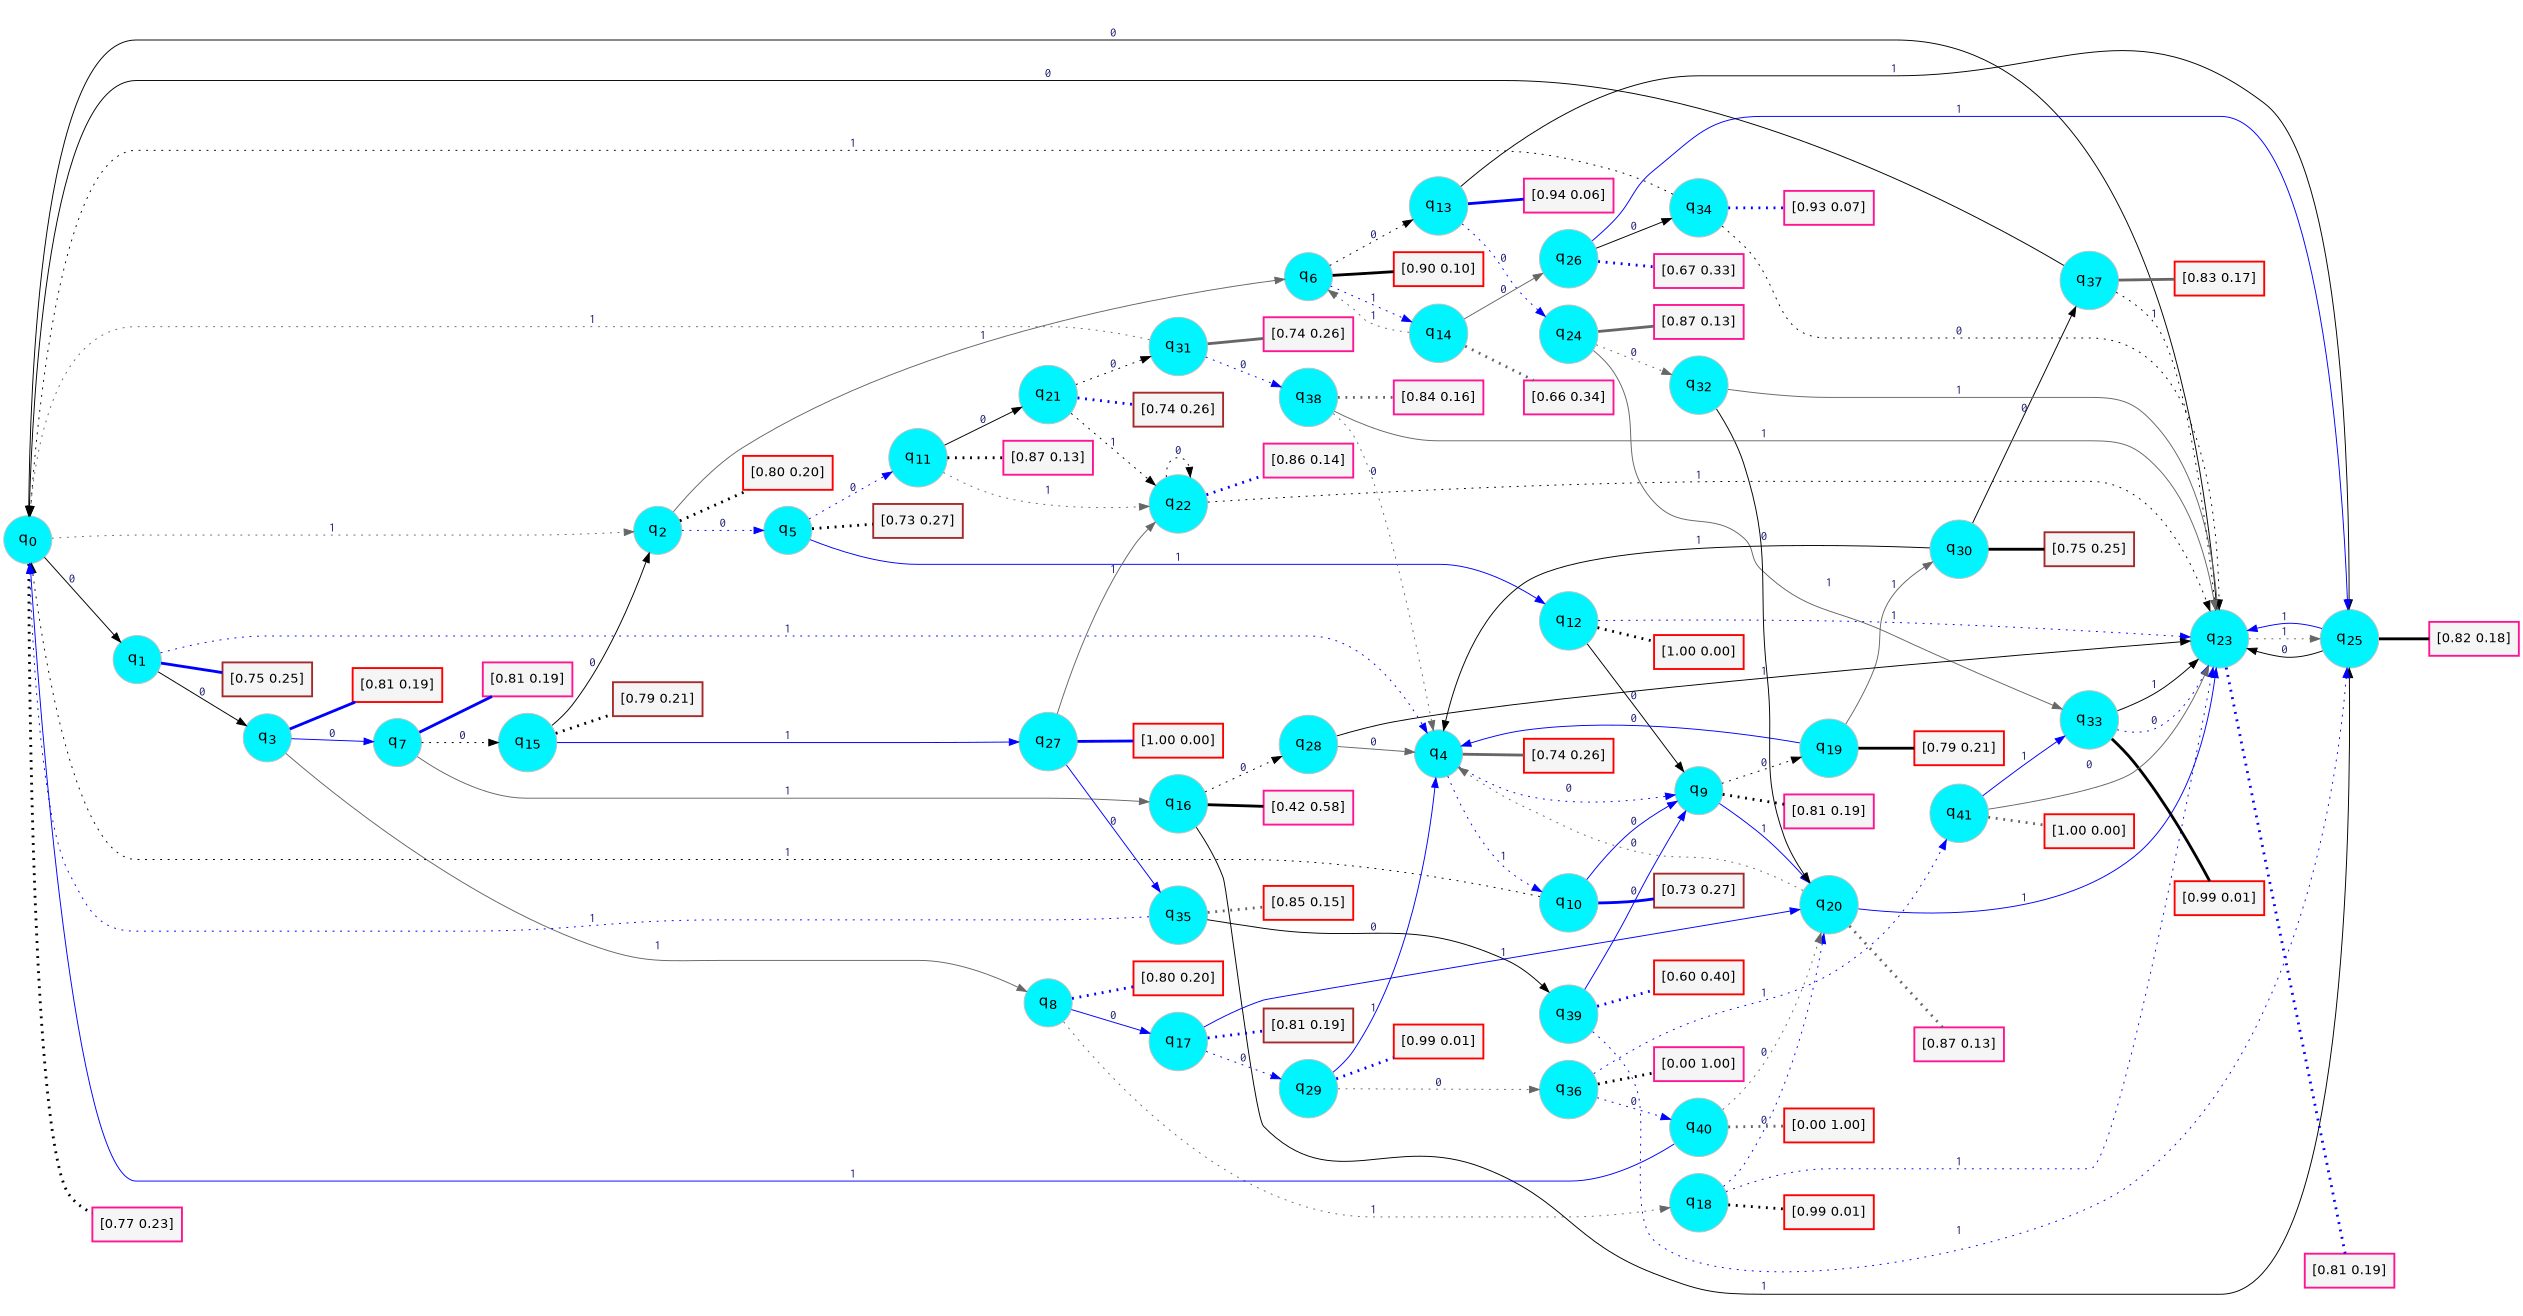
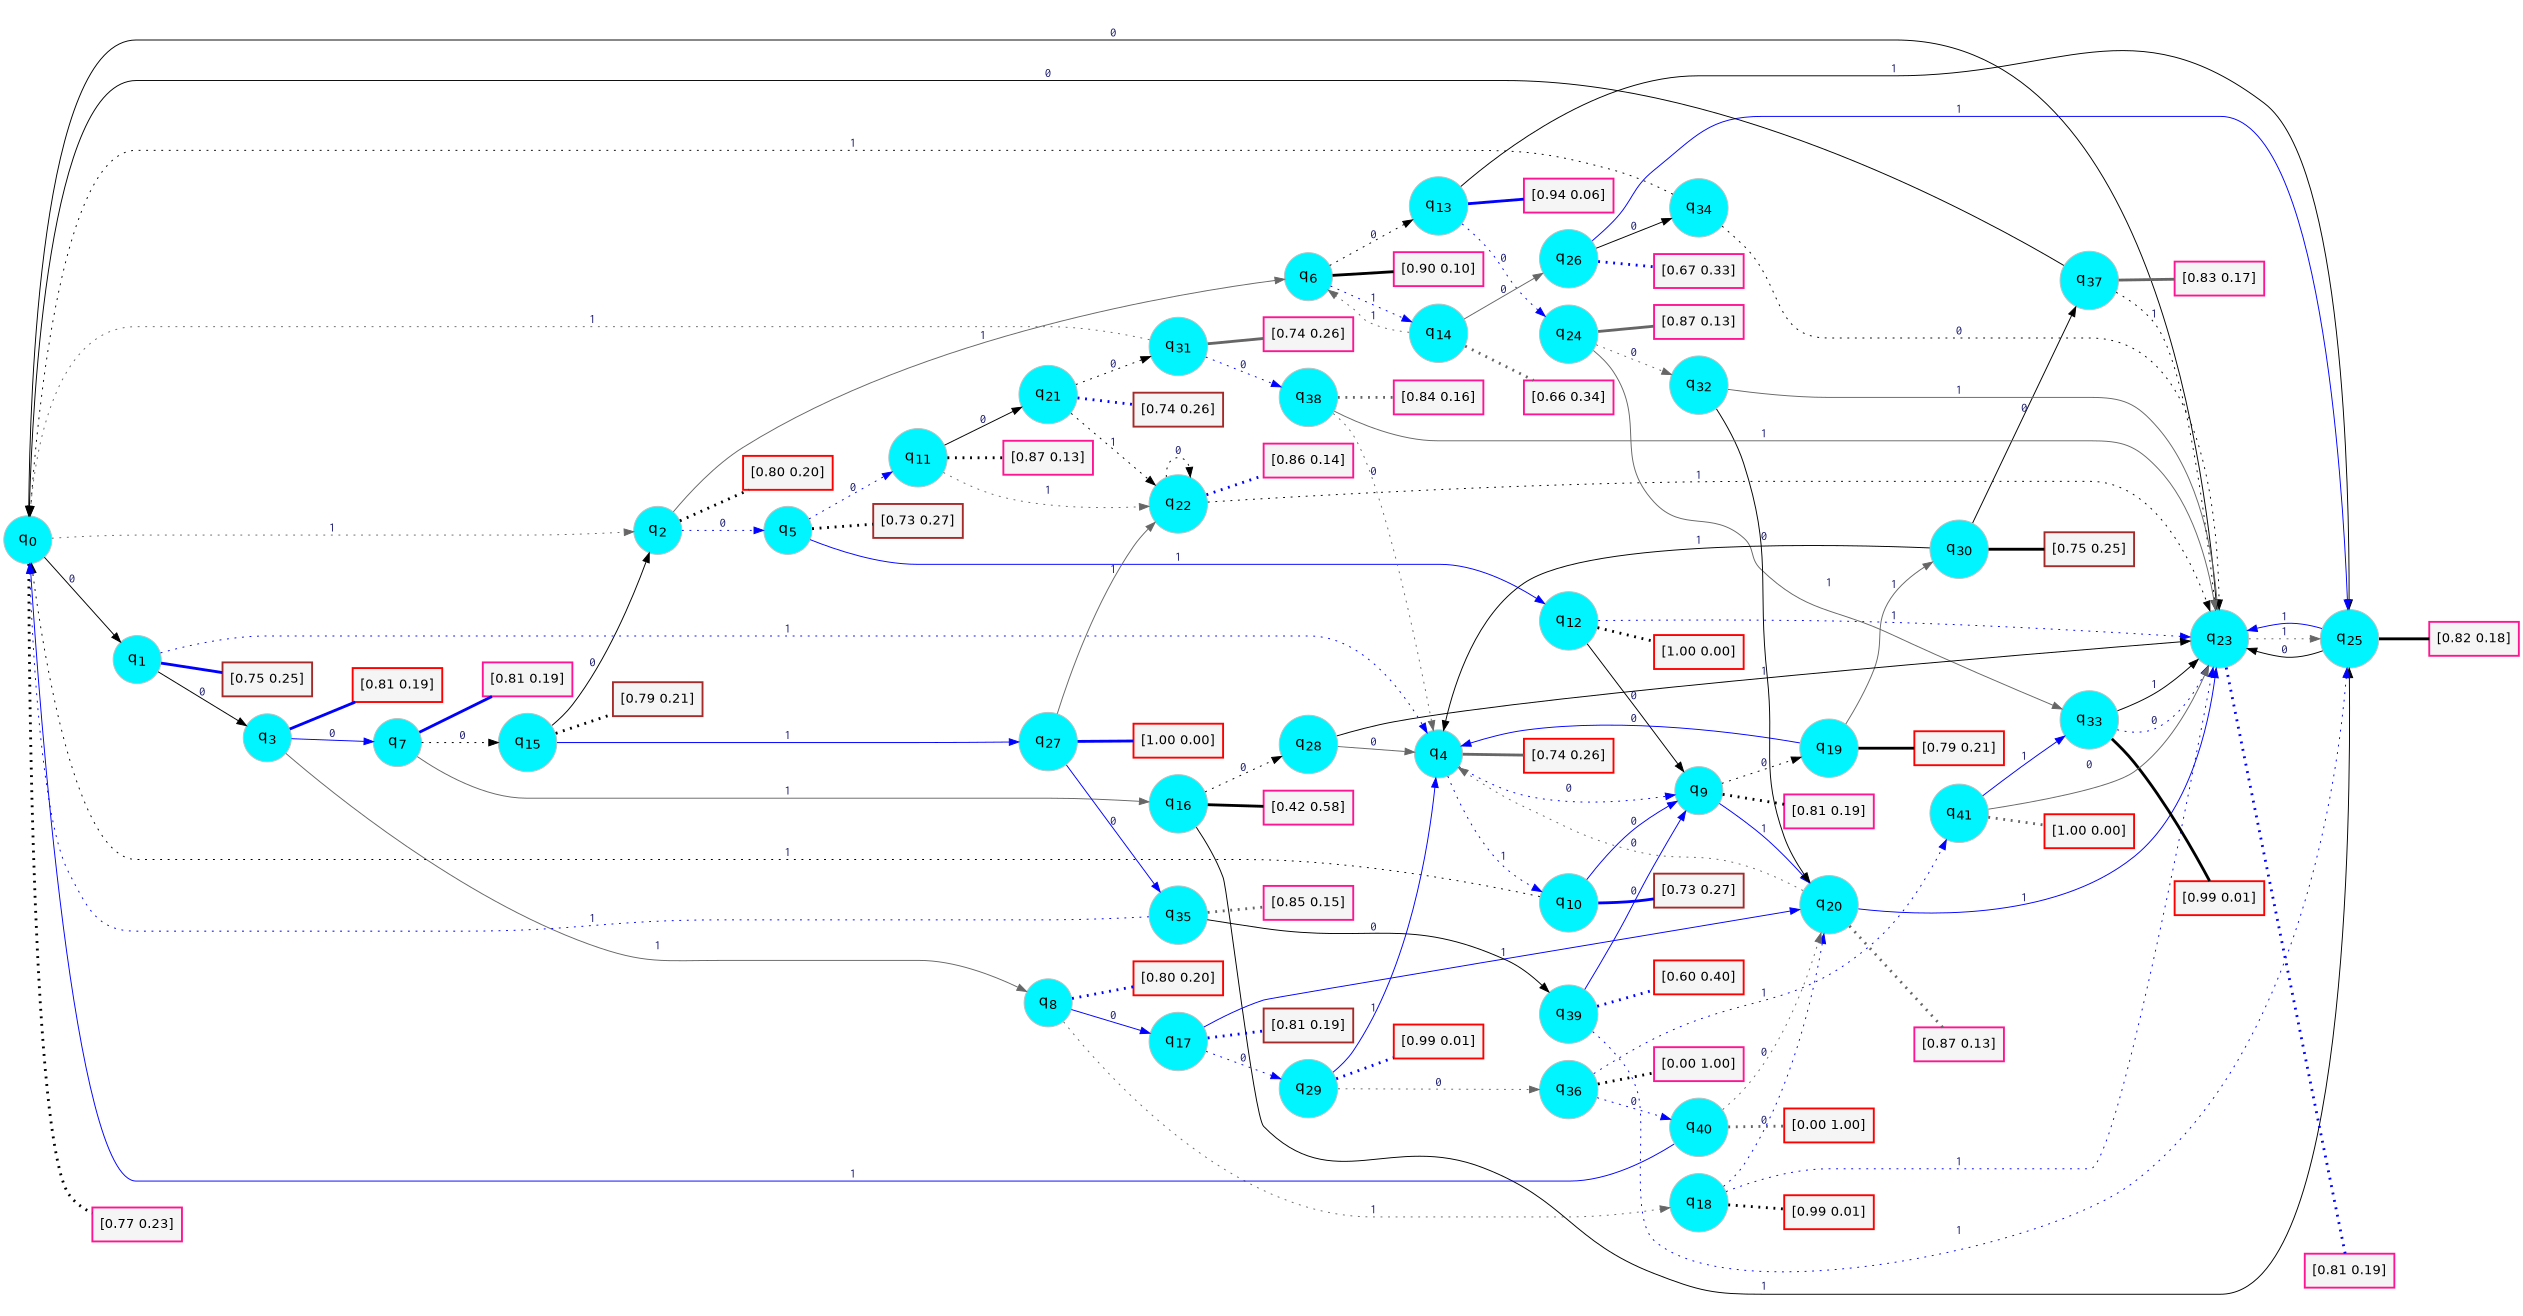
  digraph {
    rankdir=LR
    node [color=gray fillcolor=turquoise1 fontcolor=black fontname=Helvetica fontsize=16 fontweight=bold shape=circle style=filled]
    edge [arrowsize=1 color=blue fontcolor=midnightblue fontname=courier fontweight=bold penwidth=1 style=dotted weight=20]
    n1 [label=<q<SUB>0</SUB>>]
    n2 [label=<q<SUB>1</SUB>>]
    n3 [label=<q<SUB>2</SUB>>]
    n4 [color=deeppink fillcolor=whitesmoke fontsize=14 label="[0.77 0.23]" penwidth=2 shape=box]
    n5 [label=<q<SUB>3</SUB>>]
    n6 [label=<q<SUB>4</SUB>>]
    n7 [color=brown fillcolor=whitesmoke fontsize=14 label="[0.75 0.25]" penwidth=2 shape=box]
    n8 [label=<q<SUB>5</SUB>>]
    n9 [label=<q<SUB>6</SUB>>]
    n10 [color=red fillcolor=whitesmoke fontsize=14 label="[0.80 0.20]" penwidth=2 shape=box]
    n11 [label=<q<SUB>7</SUB>>]
    n12 [label=<q<SUB>8</SUB>>]
    n13 [color=red fillcolor=whitesmoke fontsize=14 label="[0.81 0.19]" penwidth=2 shape=box]
    n14 [label=<q<SUB>9</SUB>>]
    n15 [label=<q<SUB>10</SUB>>]
    n16 [color=red fillcolor=whitesmoke fontsize=14 label="[0.74 0.26]" penwidth=2 shape=box]
    n17 [label=<q<SUB>11</SUB>>]
    n18 [label=<q<SUB>12</SUB>>]
    n19 [color=brown fillcolor=whitesmoke fontsize=14 label="[0.73 0.27]" penwidth=2 shape=box]
    n20 [label=<q<SUB>13</SUB>>]
    n21 [label=<q<SUB>14</SUB>>]
-   n22 [color=red fillcolor=whitesmoke fontsize=14 label="[0.90 0.10]" penwidth=2 shape=box]
+   n22 [color=deeppink fillcolor=whitesmoke fontsize=14 label="[0.90 0.10]" penwidth=2 shape=box]
    n23 [label=<q<SUB>15</SUB>>]
    n24 [label=<q<SUB>16</SUB>>]
    n25 [color=deeppink fillcolor=whitesmoke fontsize=14 label="[0.81 0.19]" penwidth=2 shape=box]
    n26 [label=<q<SUB>17</SUB>>]
    n27 [label=<q<SUB>18</SUB>>]
    n28 [color=red fillcolor=whitesmoke fontsize=14 label="[0.80 0.20]" penwidth=2 shape=box]
    n29 [label=<q<SUB>19</SUB>>]
    n30 [label=<q<SUB>20</SUB>>]
    n31 [color=deeppink fillcolor=whitesmoke fontsize=14 label="[0.81 0.19]" penwidth=2 shape=box]
    n32 [color=brown fillcolor=whitesmoke fontsize=14 label="[0.73 0.27]" penwidth=2 shape=box]
    n33 [label=<q<SUB>21</SUB>>]
    n34 [label=<q<SUB>22</SUB>>]
    n35 [color=deeppink fillcolor=whitesmoke fontsize=14 label="[0.87 0.13]" penwidth=2 shape=box]
    n36 [label=<q<SUB>23</SUB>>]
    n37 [color=red fillcolor=whitesmoke fontsize=14 label="[1.00 0.00]" penwidth=2 shape=box]
    n38 [label=<q<SUB>24</SUB>>]
    n39 [label=<q<SUB>25</SUB>>]
    n40 [color=deeppink fillcolor=whitesmoke fontsize=14 label="[0.94 0.06]" penwidth=2 shape=box]
    n41 [label=<q<SUB>26</SUB>>]
    n42 [color=deeppink fillcolor=whitesmoke fontsize=14 label="[0.66 0.34]" penwidth=2 shape=box]
    n43 [label=<q<SUB>27</SUB>>]
    n44 [color=brown fillcolor=whitesmoke fontsize=14 label="[0.79 0.21]" penwidth=2 shape=box]
    n45 [label=<q<SUB>28</SUB>>]
    n46 [color=deeppink fillcolor=whitesmoke fontsize=14 label="[0.42 0.58]" penwidth=2 shape=box]
    n47 [label=<q<SUB>29</SUB>>]
    n48 [color=brown fillcolor=whitesmoke fontsize=14 label="[0.81 0.19]" penwidth=2 shape=box]
    n49 [color=red fillcolor=whitesmoke fontsize=14 label="[0.99 0.01]" penwidth=2 shape=box]
    n50 [label=<q<SUB>30</SUB>>]
    n51 [color=red fillcolor=whitesmoke fontsize=14 label="[0.79 0.21]" penwidth=2 shape=box]
    n52 [color=deeppink fillcolor=whitesmoke fontsize=14 label="[0.87 0.13]" penwidth=2 shape=box]
    n53 [label=<q<SUB>31</SUB>>]
    n54 [color=brown fillcolor=whitesmoke fontsize=14 label="[0.74 0.26]" penwidth=2 shape=box]
    n55 [color=deeppink fillcolor=whitesmoke fontsize=14 label="[0.86 0.14]" penwidth=2 shape=box]
    n56 [color=deeppink fillcolor=whitesmoke fontsize=14 label="[0.81 0.19]" penwidth=2 shape=box]
    n57 [label=<q<SUB>32</SUB>>]
    n58 [label=<q<SUB>33</SUB>>]
    n59 [color=deeppink fillcolor=whitesmoke fontsize=14 label="[0.87 0.13]" penwidth=2 shape=box]
    n60 [color=deeppink fillcolor=whitesmoke fontsize=14 label="[0.82 0.18]" penwidth=2 shape=box]
    n61 [label=<q<SUB>34</SUB>>]
    n62 [color=deeppink fillcolor=whitesmoke fontsize=14 label="[0.67 0.33]" penwidth=2 shape=box]
    n63 [label=<q<SUB>35</SUB>>]
    n64 [color=red fillcolor=whitesmoke fontsize=14 label="[1.00 0.00]" penwidth=2 shape=box]
    n65 [label=<q<SUB>36</SUB>>]
    n66 [color=red fillcolor=whitesmoke fontsize=14 label="[0.99 0.01]" penwidth=2 shape=box]
    n67 [label=<q<SUB>37</SUB>>]
    n68 [color=brown fillcolor=whitesmoke fontsize=14 label="[0.75 0.25]" penwidth=2 shape=box]
    n69 [label=<q<SUB>38</SUB>>]
    n70 [color=deeppink fillcolor=whitesmoke fontsize=14 label="[0.74 0.26]" penwidth=2 shape=box]
    n71 [color=red fillcolor=whitesmoke fontsize=14 label="[0.99 0.01]" penwidth=2 shape=box]
-   n72 [color=deeppink fillcolor=whitesmoke fontsize=14 label="[0.93 0.07]" penwidth=2 shape=box]
    n73 [label=<q<SUB>39</SUB>>]
-   n74 [color=red fillcolor=whitesmoke fontsize=14 label="[0.85 0.15]" penwidth=2 shape=box]
+   n74 [color=deeppink fillcolor=whitesmoke fontsize=14 label="[0.85 0.15]" penwidth=2 shape=box]
    n75 [label=<q<SUB>40</SUB>>]
    n76 [label=<q<SUB>41</SUB>>]
    n77 [color=deeppink fillcolor=whitesmoke fontsize=14 label="[0.00 1.00]" penwidth=2 shape=box]
-   n78 [color=red fillcolor=whitesmoke fontsize=14 label="[0.83 0.17]" penwidth=2 shape=box]
+   n78 [color=deeppink fillcolor=whitesmoke fontsize=14 label="[0.83 0.17]" penwidth=2 shape=box]
    n79 [color=deeppink fillcolor=whitesmoke fontsize=14 label="[0.84 0.16]" penwidth=2 shape=box]
    n80 [color=red fillcolor=whitesmoke fontsize=14 label="[0.60 0.40]" penwidth=2 shape=box]
    n81 [color=red fillcolor=whitesmoke fontsize=14 label="[0.00 1.00]" penwidth=2 shape=box]
    n82 [color=red fillcolor=whitesmoke fontsize=14 label="[1.00 0.00]" penwidth=2 shape=box]
    n1 -> n2 [color=black label=0 style=bold]
    n1 -> n3 [color=gray40 label=1]
    n1 -> n4 [arrowhead=none color=black penwidth=3]
    n2 -> n5 [color=black label=0 style=bold]
    n2 -> n6 [label=1]
    n2 -> n7 [arrowhead=none penwidth=3 style=bold]
    n3 -> n8 [label=0]
    n3 -> n9 [color=gray40 label=1 style=bold]
    n3 -> n10 [arrowhead=none color=black penwidth=3]
    n5 -> n11 [label=0 style=bold]
    n5 -> n12 [color=gray40 label=1 style=bold]
    n5 -> n13 [arrowhead=none penwidth=3 style=bold]
    n6 -> n14 [label=0]
    n6 -> n15 [label=1]
    n6 -> n16 [arrowhead=none color=gray40 penwidth=3 style=bold]
    n8 -> n17 [label=0]
    n8 -> n18 [label=1 style=bold]
    n8 -> n19 [arrowhead=none color=black penwidth=3]
    n9 -> n20 [color=black label=0]
    n9 -> n21 [label=1]
    n9 -> n22 [arrowhead=none color=black penwidth=3 style=bold]
    n11 -> n23 [color=black label=0]
    n11 -> n24 [color=gray40 label=1 style=bold]
    n11 -> n25 [arrowhead=none penwidth=3 style=bold]
    n12 -> n26 [label=0 style=bold]
    n12 -> n27 [color=gray40 label=1]
    n12 -> n28 [arrowhead=none penwidth=3]
    n14 -> n29 [color=black label=0]
    n14 -> n30 [label=1 style=bold]
    n14 -> n31 [arrowhead=none color=black penwidth=3]
    n15 -> n1 [color=black label=1]
    n15 -> n14 [label=0 style=bold]
    n15 -> n32 [arrowhead=none penwidth=3 style=bold]
    n17 -> n33 [color=black label=0 style=bold]
    n17 -> n34 [color=gray40 label=1]
    n17 -> n35 [arrowhead=none color=black penwidth=3]
    n18 -> n14 [color=black label=0 style=bold]
    n18 -> n36 [label=1]
    n18 -> n37 [arrowhead=none color=black penwidth=3]
    n20 -> n38 [label=0]
    n20 -> n39 [color=black label=1 style=bold]
    n20 -> n40 [arrowhead=none penwidth=3 style=bold]
    n21 -> n9 [color=gray40 label=1]
    n21 -> n41 [color=gray40 label=0 style=bold]
    n21 -> n42 [arrowhead=none color=gray40 penwidth=3]
    n23 -> n3 [color=black label=0 style=bold]
    n23 -> n43 [label=1 style=bold]
    n23 -> n44 [arrowhead=none color=black penwidth=3]
    n24 -> n39 [color=black label=1 style=bold]
    n24 -> n45 [color=black label=0]
    n24 -> n46 [arrowhead=none color=black penwidth=3 style=bold]
    n26 -> n30 [label=1 style=bold]
    n26 -> n47 [label=0]
    n26 -> n48 [arrowhead=none penwidth=3]
    n27 -> n30 [label=0]
    n27 -> n36 [label=1]
    n27 -> n49 [arrowhead=none color=black penwidth=3]
    n29 -> n6 [label=0 style=bold]
    n29 -> n50 [color=gray40 label=1 style=bold]
    n29 -> n51 [arrowhead=none color=black penwidth=3 style=bold]
    n30 -> n6 [color=gray40 label=0]
    n30 -> n36 [label=1 style=bold]
    n30 -> n52 [arrowhead=none color=gray40 penwidth=3]
    n33 -> n34 [color=black label=1]
    n33 -> n53 [color=black label=0]
    n33 -> n54 [arrowhead=none penwidth=3]
    n34 -> n34 [color=black label=0]
    n34 -> n36 [color=black label=1]
    n34 -> n55 [arrowhead=none penwidth=3]
    n36 -> n1 [color=black label=0 style=bold]
    n36 -> n39 [color=gray40 label=1]
    n36 -> n56 [arrowhead=none penwidth=3]
    n38 -> n57 [color=gray40 label=0]
    n38 -> n58 [color=gray40 label=1 style=bold]
    n38 -> n59 [arrowhead=none color=gray40 penwidth=3 style=bold]
    n39 -> n36 [color=black label=0 style=bold]
    n39 -> n36 [label=1 style=bold]
    n39 -> n60 [arrowhead=none color=black penwidth=3 style=bold]
    n41 -> n39 [label=1 style=bold]
    n41 -> n61 [color=black label=0 style=bold]
    n41 -> n62 [arrowhead=none penwidth=3]
    n43 -> n34 [color=gray40 label=1 style=bold]
    n43 -> n63 [label=0 style=bold]
    n43 -> n64 [arrowhead=none penwidth=3 style=bold]
    n45 -> n6 [color=gray40 label=0 style=bold]
    n45 -> n36 [color=black label=1 style=bold]
    n47 -> n6 [label=1 style=bold]
    n47 -> n65 [color=gray40 label=0]
    n47 -> n66 [arrowhead=none penwidth=3]
    n50 -> n6 [color=black label=1 style=bold]
    n50 -> n67 [color=black label=0 style=bold]
    n50 -> n68 [arrowhead=none color=black penwidth=3 style=bold]
    n53 -> n1 [color=gray40 label=1]
    n53 -> n69 [label=0]
    n53 -> n70 [arrowhead=none color=gray40 penwidth=3 style=bold]
    n57 -> n30 [color=black label=0 style=bold]
    n57 -> n36 [color=gray40 label=1 style=bold]
    n58 -> n36 [label=0]
    n58 -> n36 [color=black label=1 style=bold]
    n58 -> n71 [arrowhead=none color=black penwidth=3 style=bold]
    n61 -> n1 [color=black label=1]
    n61 -> n36 [color=black label=0]
-   n61 -> n72 [arrowhead=none penwidth=3]
    n63 -> n1 [label=1]
    n63 -> n73 [color=black label=0 style=bold]
    n63 -> n74 [arrowhead=none color=gray40 penwidth=3]
    n65 -> n75 [label=0]
    n65 -> n76 [label=1]
    n65 -> n77 [arrowhead=none color=black penwidth=3]
    n67 -> n1 [color=black label=0 style=bold]
    n67 -> n36 [color=black label=1]
    n67 -> n78 [arrowhead=none color=gray40 penwidth=3 style=bold]
    n69 -> n6 [color=gray40 label=0]
    n69 -> n36 [color=gray40 label=1 style=bold]
    n69 -> n79 [arrowhead=none color=gray40 penwidth=3]
    n73 -> n14 [label=0 style=bold]
    n73 -> n39 [label=1]
    n73 -> n80 [arrowhead=none penwidth=3]
    n75 -> n1 [label=1 style=bold]
    n75 -> n30 [color=gray40 label=0]
    n75 -> n81 [arrowhead=none color=gray40 penwidth=3]
    n76 -> n36 [color=gray40 label=0 style=bold]
    n76 -> n58 [label=1 style=bold]
    n76 -> n82 [arrowhead=none color=gray40 penwidth=3]
  }
